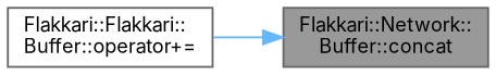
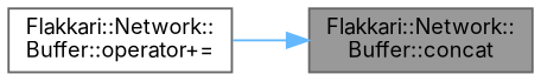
  digraph {
    rankdir=RL
    fontname=Inter
    node [fontname=Inter fontsize=10 shape=box style=filled]
    n1 [color=gray40 fillcolor=grey60 fontcolor=black height=0.2 label="Flakkari::Network::\lBuffer::concat" width=0.4]
-   n2 [color=grey40 fillcolor=white height=0.2 label="Flakkari::Flakkari::\lBuffer::operator+=" width=0.4]
+   n2 [color=grey40 fillcolor=white height=0.2 label="Flakkari::Network::\lBuffer::operator+=" width=0.4]
    n1 -> n2 [color=steelblue1 dir=back fontname=Inter fontsize=10 labelfontname=Helvetica labelfontsize=10 style=solid]
  }
